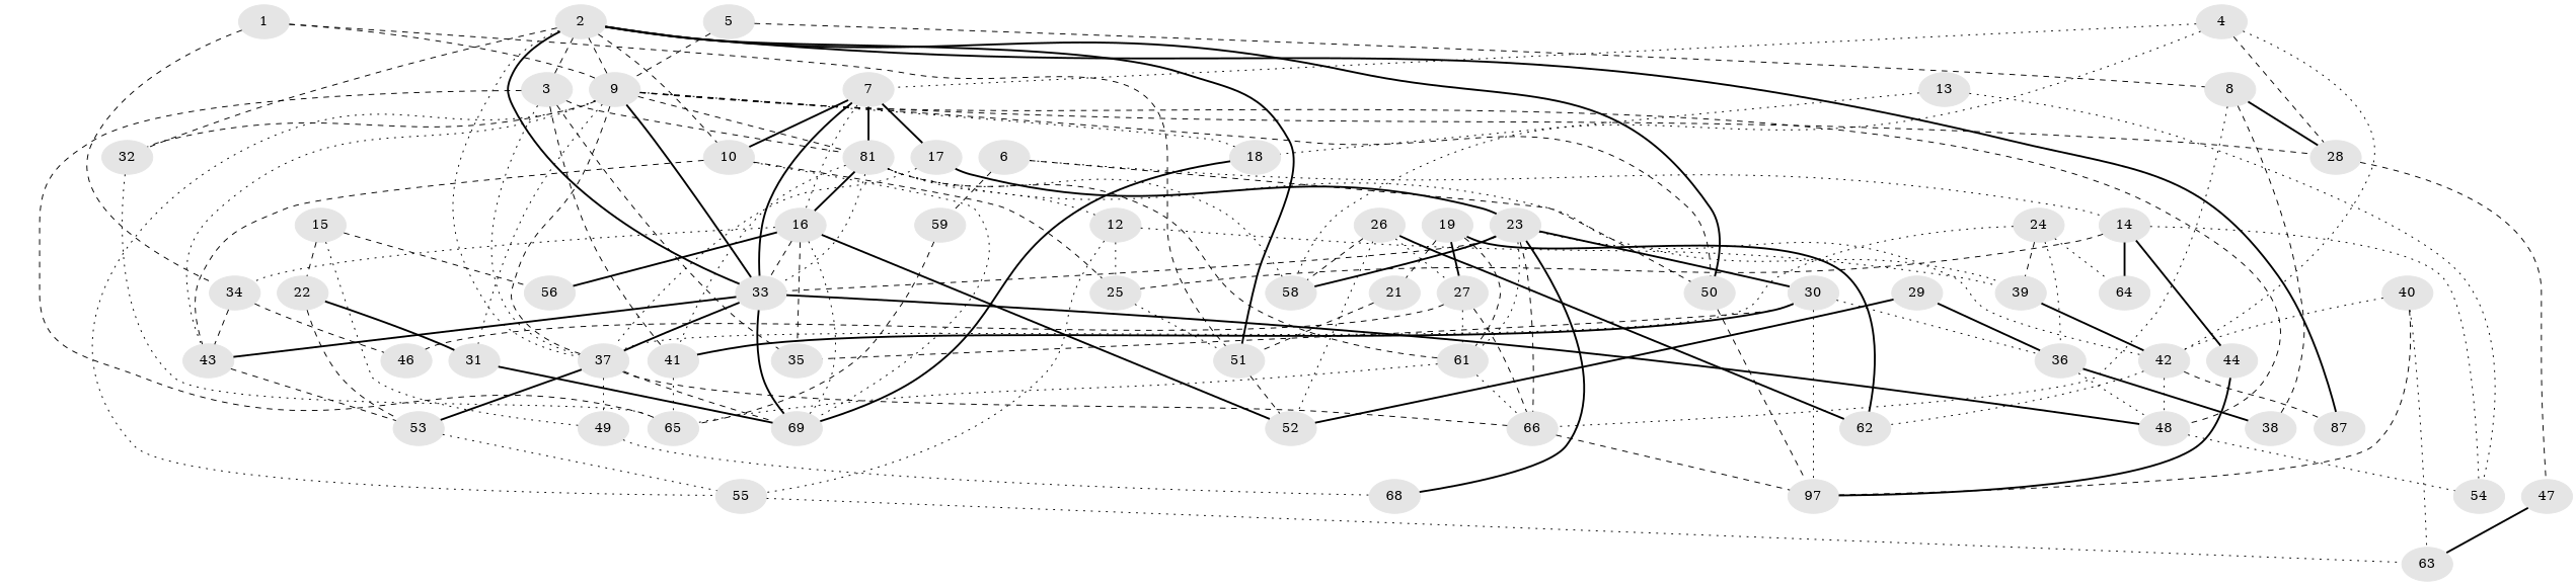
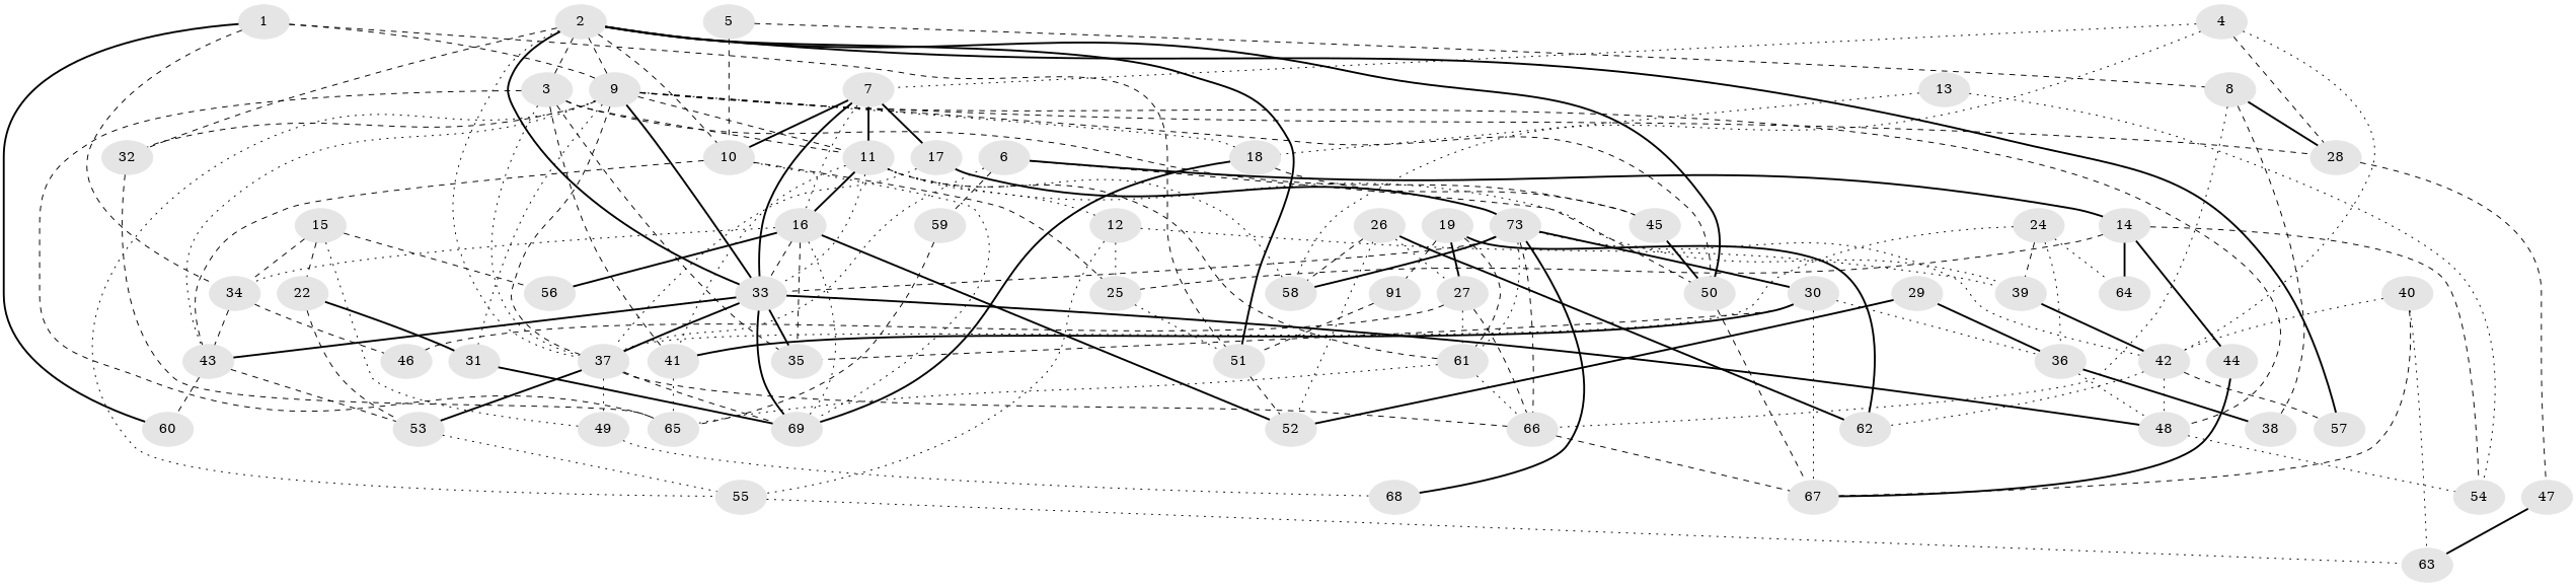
  graph {
    node [color=gray90 style=filled]
    edge [style=dashed weight=1.0]
    1
    9
    34
    51
+   60
    32
    33
    37
    50
-   11 [label=81]
+   11
    28
    18
    31
    43
    48
    55
    46
    52
    2
    3
    10
-   57 [label=87]
+   57
    35
    41
+   45
    65
    25
    69
    66
    49
    53
-   67 [label=97]
+   67
    58
    16
    12
    39
    61
    4
    7
    42
    17
    47
    62
    5
    8
    38
    6
    14
    59
    54
    44
    64
    56
-   23
+   23 [label=73]
    63
    13
    15
    22
    68
    30
    19
-   21
+   21 [label=91]
    27
    36
    24
    26
    29
    40
    1 -- 9
    1 -- 34
    1 -- 51
+   1 -- 60 [style=bold]
    9 -- 32 [weight=2.0]
    9 -- 33 [style=bold]
    9 -- 37
    9 -- 50
    9 -- 11
    9 -- 28
    9 -- 18 [style=dotted]
    9 -- 31 [style=dotted]
    9 -- 43 [style=dotted]
    9 -- 48
    9 -- 55 [style=dotted]
    34 -- 43
    34 -- 46
    51 -- 52
-   32 -- 65 [style=dotted]
+   32 -- 65
    33 -- 37 [style=bold]
    33 -- 43 [style=bold]
    33 -- 48 [style=bold]
+   33 -- 35 [style=bold]
    33 -- 69 [style=bold]
    37 -- 69
    37 -- 66
    37 -- 49 [style=dotted]
    37 -- 53 [style=bold]
    50 -- 67
    11 -- 33 [style=dotted]
    11 -- 41 [style=dotted]
    11 -- 58 [style=dotted]
    11 -- 16 [style=bold]
    11 -- 12 [style=dotted]
    11 -- 39 [style=dotted]
    11 -- 61
    28 -- 47
+   18 -- 45
    18 -- 69 [style=bold]
    31 -- 69 [style=bold]
+   43 -- 60
    43 -- 53
    48 -- 54 [style=dotted]
    55 -- 63 [style=dotted]
    2 -- 9
    2 -- 51 [style=bold]
    2 -- 32
    2 -- 33 [style=bold]
    2 -- 37 [style=dotted weight=2.0]
    2 -- 50 [style=bold]
    2 -- 3
    2 -- 10
    2 -- 57 [style=bold]
    3 -- 37 [style=dotted]
    3 -- 11
    3 -- 35
    3 -- 41
+   3 -- 45
    3 -- 65
    10 -- 43
    10 -- 25
    10 -- 69 [style=dotted]
    41 -- 65 [style=dotted]
+   45 -- 50 [style=bold]
    25 -- 51 [style=dotted]
    66 -- 67
    49 -- 68 [style=dotted]
    53 -- 55 [style=dotted]
    16 -- 34 [style=dotted]
    16 -- 33 [weight=2.0]
    16 -- 52 [style=bold]
    16 -- 35
    16 -- 69 [style=dotted]
    16 -- 56 [style=bold]
    12 -- 55 [style=dotted]
    12 -- 25 [style=dotted]
    12 -- 39 [style=dotted]
    39 -- 42 [style=bold]
    61 -- 65 [style=dotted]
    61 -- 66 [style=dotted]
    4 -- 28
    4 -- 58 [style=dotted]
    4 -- 7 [style=dotted]
    4 -- 42 [style=dotted]
    7 -- 33 [style=bold]
    7 -- 11 [style=bold weight=2.0]
    7 -- 10 [style=bold]
    7 -- 16 [style=dotted]
    7 -- 17 [style=bold weight=2.0]
    42 -- 48 [style=dotted]
    42 -- 57
    42 -- 62 [style=dotted]
    17 -- 37 [style=dotted]
    17 -- 23 [style=bold]
    47 -- 63 [style=bold]
-   5 -- 9
+   5 -- 10
    5 -- 8
    8 -- 28 [style=bold]
    8 -- 66 [style=dotted]
    8 -- 38
+   6 -- 37 [style=dotted weight=2.0]
    6 -- 50
-   6 -- 14 [style=dotted]
+   6 -- 14 [style=bold]
    6 -- 59
    14 -- 25
-   14 -- 54 [style=dotted]
+   14 -- 54
    14 -- 44 [style=bold]
    14 -- 64 [style=bold]
    59 -- 65
    44 -- 67 [style=bold]
    23 -- 33 [weight=2.0]
    23 -- 66
    23 -- 58 [style=bold]
    23 -- 61 [style=dotted]
    23 -- 42 [style=dotted]
    23 -- 68 [style=bold]
    23 -- 30 [style=bold]
    13 -- 18 [style=dotted]
    13 -- 54 [style=dotted]
+   15 -- 34
    15 -- 49 [style=dotted]
    15 -- 56
    15 -- 22
    22 -- 31 [style=bold]
    22 -- 53
    30 -- 35
    30 -- 41 [style=bold]
    30 -- 67 [style=dotted]
    30 -- 36 [style=dotted]
    19 -- 61
    19 -- 62 [style=bold]
    19 -- 21
    19 -- 27 [style=bold]
    21 -- 51
    27 -- 46
    27 -- 66
    27 -- 61 [style=dotted]
    36 -- 48 [style=dotted]
    36 -- 38 [style=bold]
    24 -- 37 [style=dotted]
    24 -- 39
    24 -- 64 [style=dotted]
    24 -- 36 [style=dotted]
    26 -- 52 [style=dotted]
    26 -- 58
    26 -- 62 [style=bold]
    26 -- 27 [style=dotted]
    29 -- 52 [style=bold]
    29 -- 36 [style=bold]
    40 -- 67
    40 -- 42 [style=dotted]
    40 -- 63 [style=dotted]
  }
